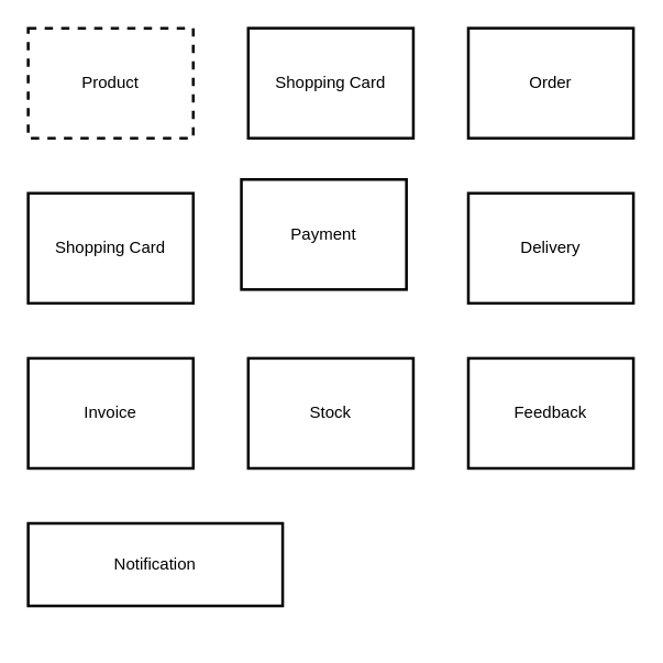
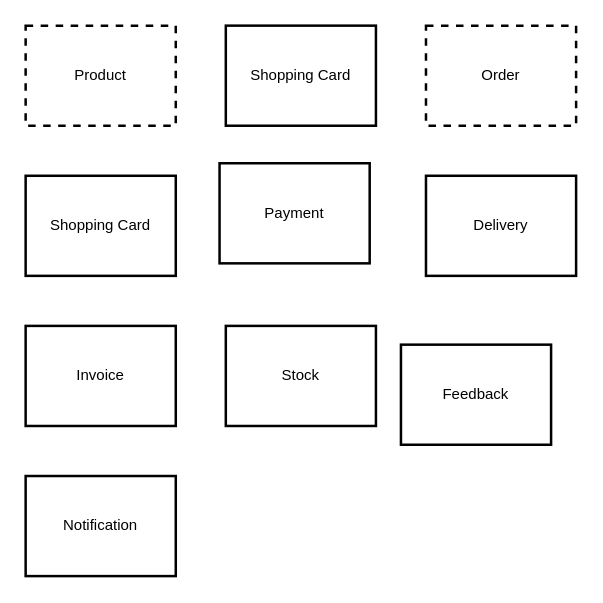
  <mxCell id="0" />
  <mxCell id="1" parent="0" />
- <mxCell id="2" value="Order" style="rounded=0;whiteSpace=wrap;html=1;strokeWidth=2;" parent="1" vertex="1"><mxGeometry x="340" y="20" width="120" height="80" as="geometry" /></mxCell>
+ <mxCell id="2" value="Order" style="rounded=0;whiteSpace=wrap;html=1;strokeWidth=2;dashed=1;" parent="1" vertex="1"><mxGeometry x="340" y="20" width="120" height="80" as="geometry" /></mxCell>
  <mxCell id="3" value="Payment" style="rounded=0;whiteSpace=wrap;html=1;strokeWidth=2;" parent="1" vertex="1"><mxGeometry x="175" y="130" width="120" height="80" as="geometry" /></mxCell>
  <mxCell id="4" value="Product" style="rounded=0;whiteSpace=wrap;html=1;strokeWidth=2;dashed=1;" parent="1" vertex="1"><mxGeometry x="20" y="20" width="120" height="80" as="geometry" /></mxCell>
  <mxCell id="5" value="Delivery" style="rounded=0;whiteSpace=wrap;html=1;strokeWidth=2;" parent="1" vertex="1"><mxGeometry x="340" y="140" width="120" height="80" as="geometry" /></mxCell>
  <mxCell id="6" value="Shopping Card" style="rounded=0;whiteSpace=wrap;html=1;strokeWidth=2;" parent="1" vertex="1"><mxGeometry x="180" y="20" width="120" height="80" as="geometry" /></mxCell>
  <mxCell id="7" value="Shopping Card" style="rounded=0;whiteSpace=wrap;html=1;strokeWidth=2;" parent="1" vertex="1"><mxGeometry x="20" y="140" width="120" height="80" as="geometry" /></mxCell>
  <mxCell id="8" value="Invoice" style="rounded=0;whiteSpace=wrap;html=1;strokeWidth=2;" parent="1" vertex="1"><mxGeometry x="20" y="260" width="120" height="80" as="geometry" /></mxCell>
  <mxCell id="9" value="Stock" style="rounded=0;whiteSpace=wrap;html=1;strokeWidth=2;" parent="1" vertex="1"><mxGeometry x="180" y="260" width="120" height="80" as="geometry" /></mxCell>
- <mxCell id="10" value="Feedback" style="rounded=0;whiteSpace=wrap;html=1;strokeWidth=2;" parent="1" vertex="1"><mxGeometry x="340" y="260" width="120" height="80" as="geometry" /></mxCell>
- <mxCell id="11" value="Notification" style="rounded=0;whiteSpace=wrap;html=1;strokeWidth=2;" parent="1" vertex="1"><mxGeometry x="20" y="380" width="185" height="60" as="geometry" /></mxCell>
+ <mxCell id="10" value="Feedback" style="rounded=0;whiteSpace=wrap;html=1;strokeWidth=2;" parent="1" vertex="1"><mxGeometry x="320" y="275" width="120" height="80" as="geometry" /></mxCell>
+ <mxCell id="11" value="Notification" style="rounded=0;whiteSpace=wrap;html=1;strokeWidth=2;" parent="1" vertex="1"><mxGeometry x="20" y="380" width="120" height="80" as="geometry" /></mxCell>
